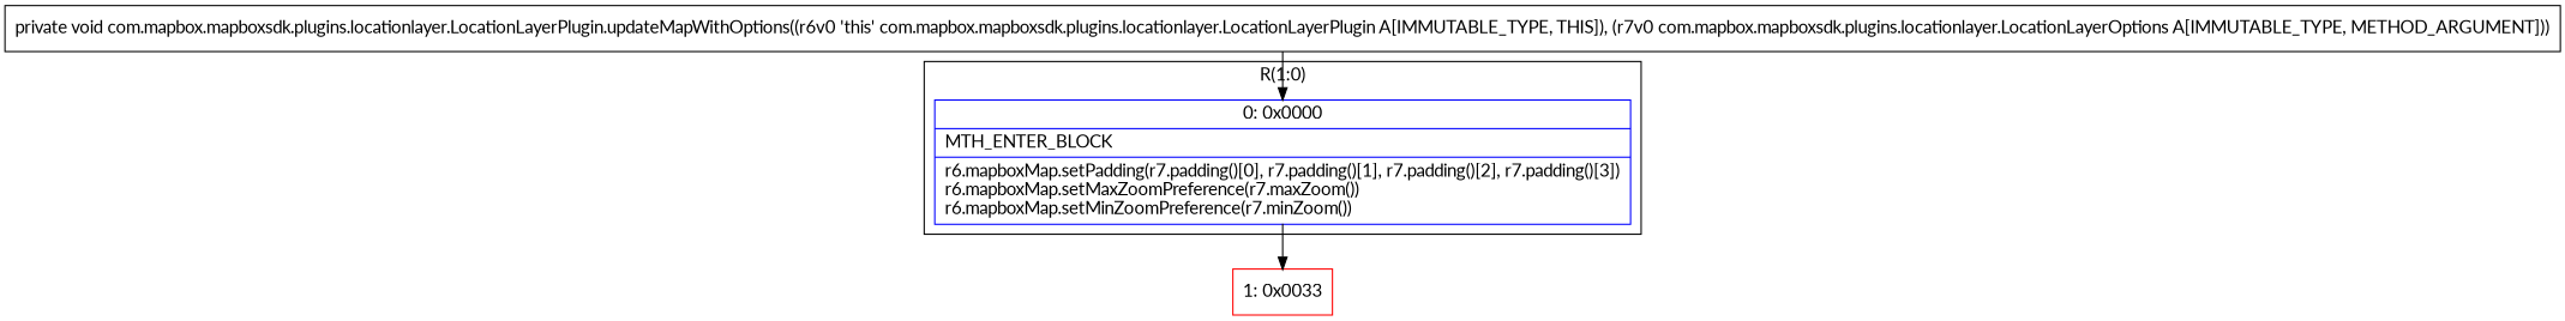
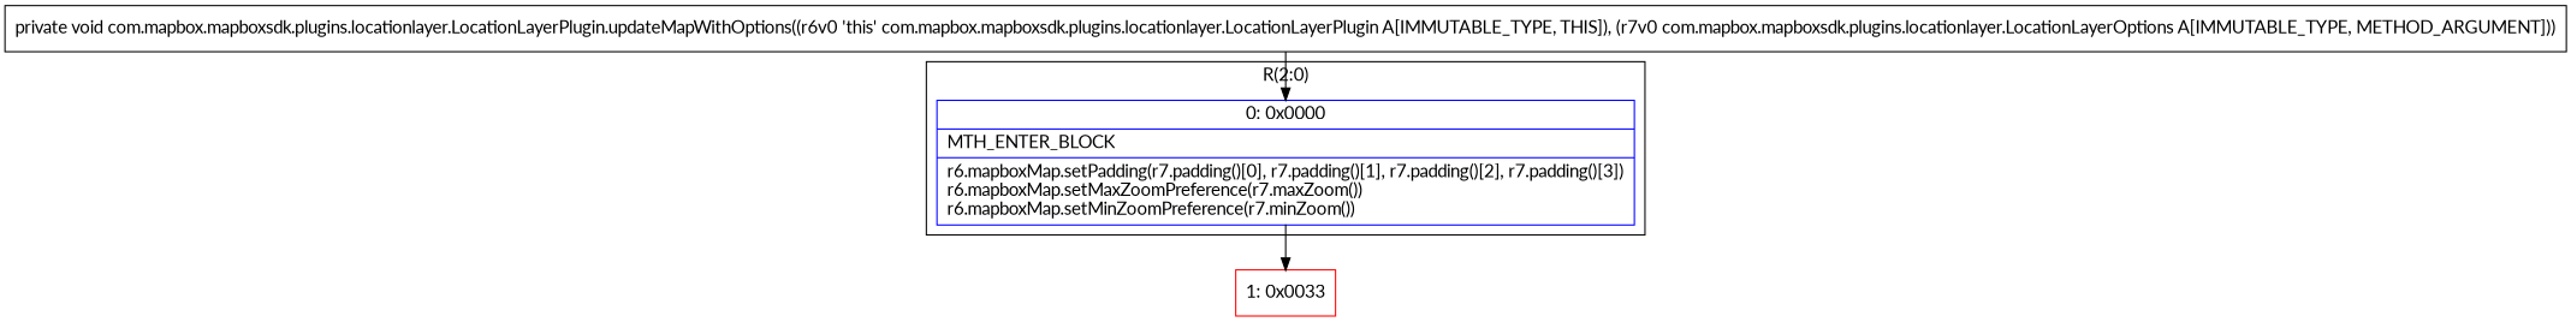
  digraph {
    fontname=Lato
    node [shape=record fontname=Lato]
    edge [fontname=Lato]
    n1 [color=blue label="{0\:\ 0x0000|MTH_ENTER_BLOCK\l|r6.mapboxMap.setPadding(r7.padding()[0], r7.padding()[1], r7.padding()[2], r7.padding()[3])\lr6.mapboxMap.setMaxZoomPreference(r7.maxZoom())\lr6.mapboxMap.setMinZoomPreference(r7.minZoom())\l}"]
    n2 [color=red label="{1\:\ 0x0033}"]
    n3 [label="{private void com.mapbox.mapboxsdk.plugins.locationlayer.LocationLayerPlugin.updateMapWithOptions((r6v0 'this' com.mapbox.mapboxsdk.plugins.locationlayer.LocationLayerPlugin A[IMMUTABLE_TYPE, THIS]), (r7v0 com.mapbox.mapboxsdk.plugins.locationlayer.LocationLayerOptions A[IMMUTABLE_TYPE, METHOD_ARGUMENT])) }"]
    subgraph cluster_1 {
-     label="R(1:0)"
+     label="R(2:0)"
      n1
    }
    n1 -> n2
    n3 -> n1
  }
